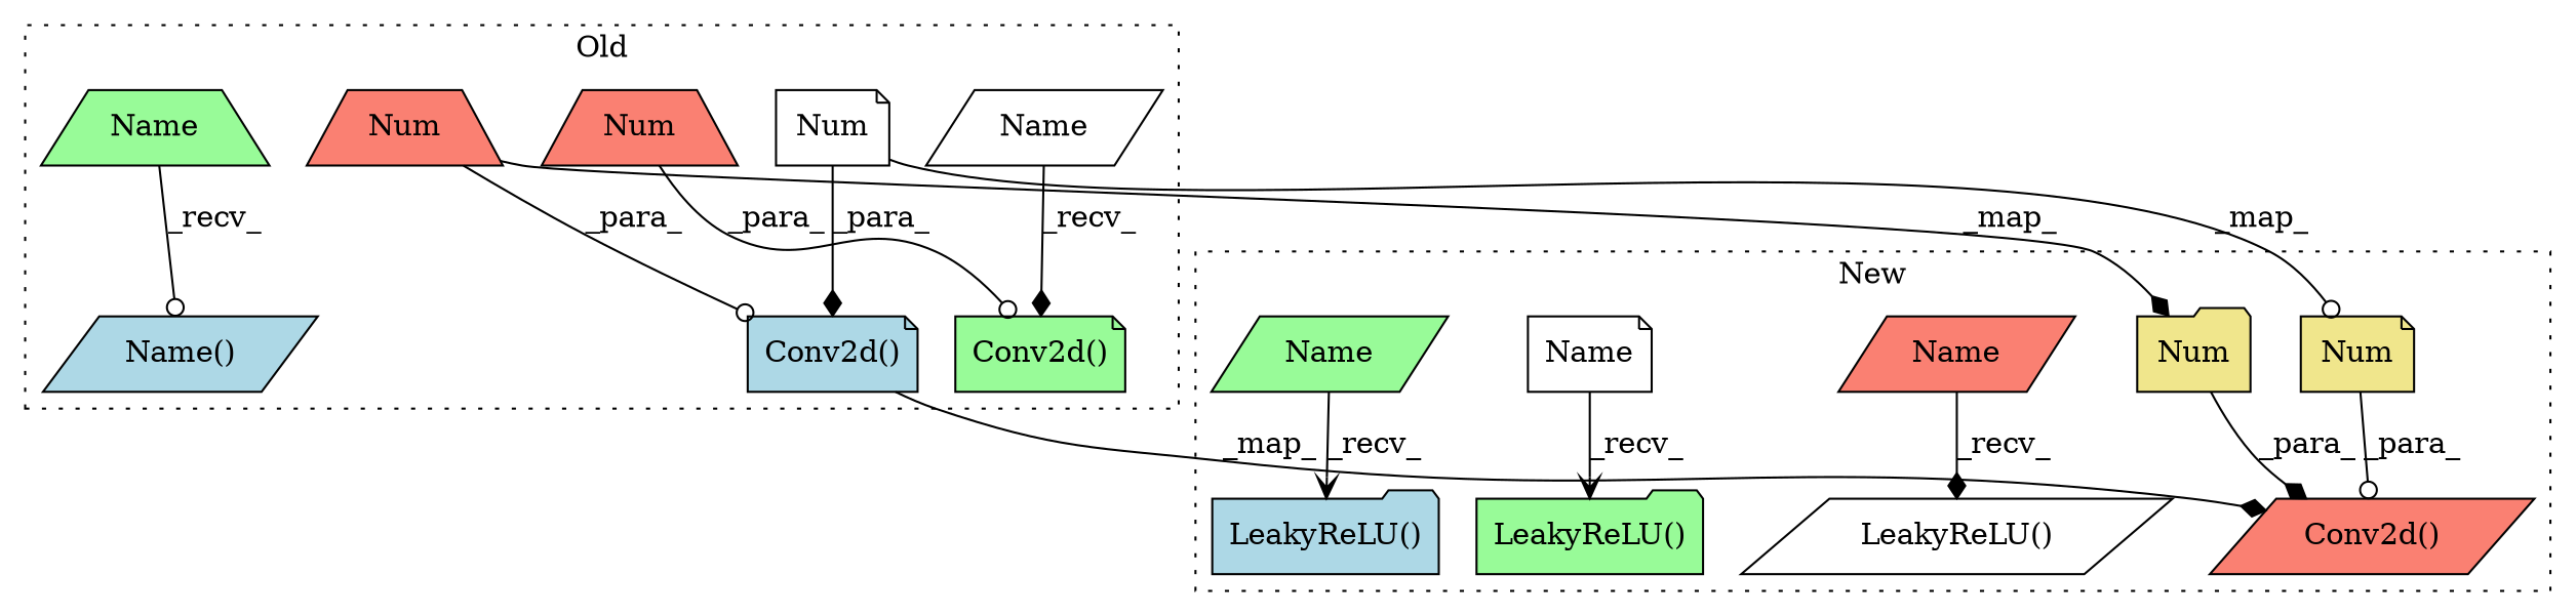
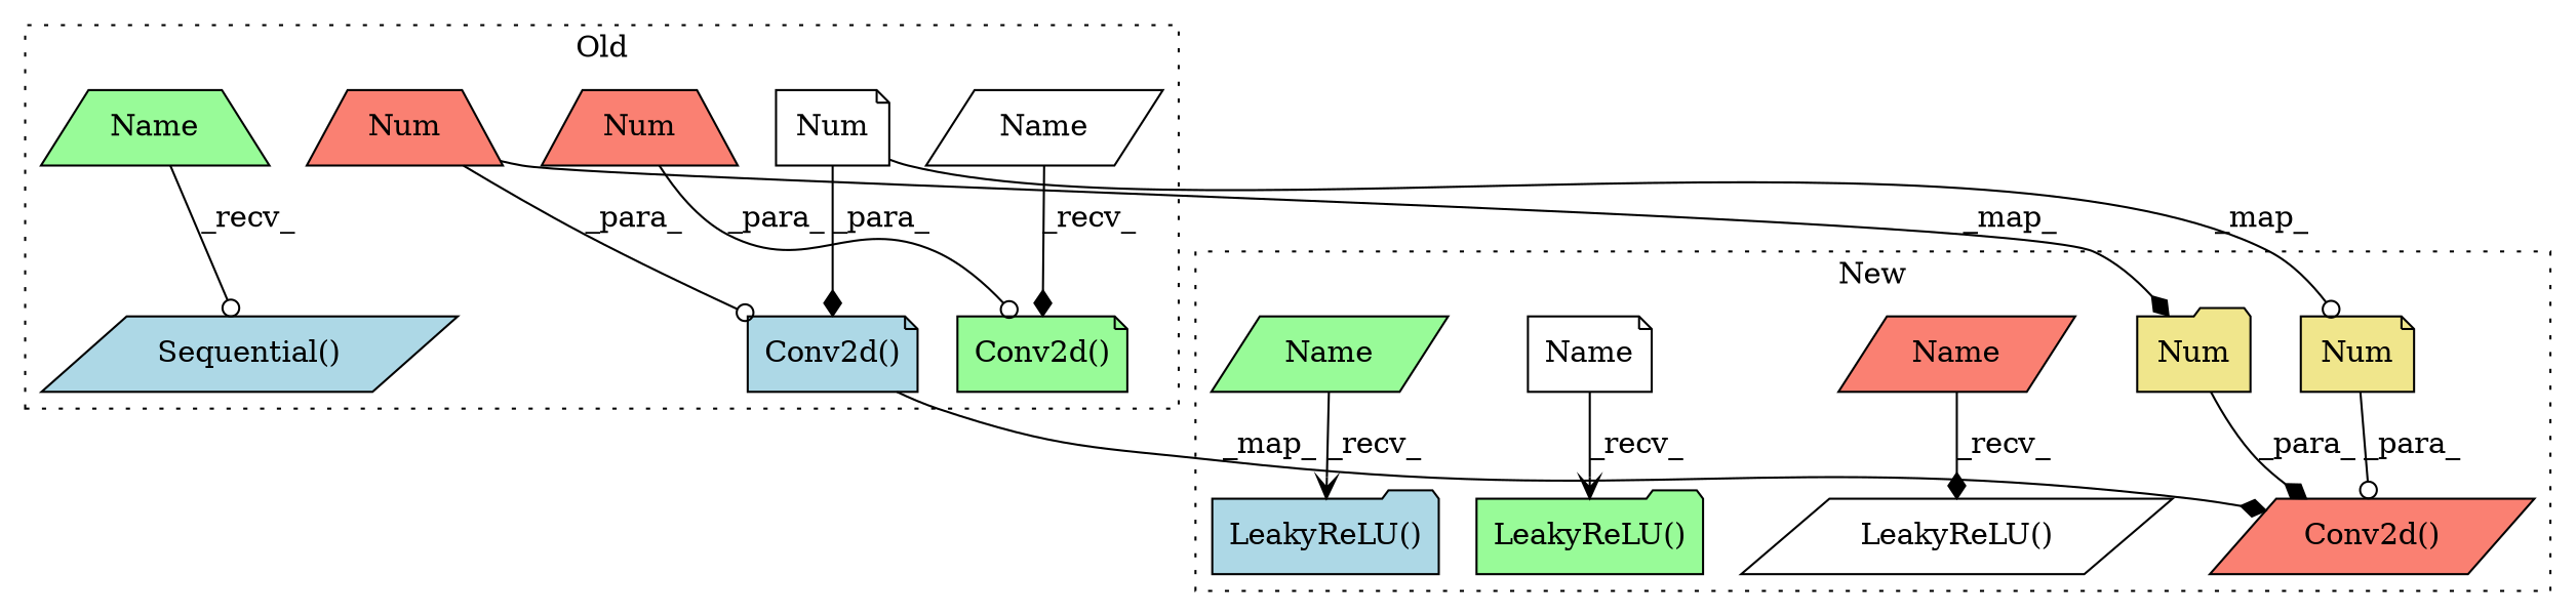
  digraph {
    fontname="DejaVu Serif"
    node [a=75 l=2 s=2616 shape=parallelogram style=filled fillcolor=palegreen fontname="DejaVu Serif"]
    edge [arrowhead=diamond fontname="DejaVu Serif"]
    n1 [l="10,1" label="Conv2d()" s="6799,6837" shape=note]
    n2 [a=76 l=1 label=Num s=6836 shape=trapezium fillcolor=salmon]
    n3 [l="10,1" label="Conv2d()" s="6605,6646" shape=note fillcolor=lightblue]
    n4 [a=76 l=1 label=Num s=6642 shape=trapezium fillcolor=salmon]
    n5 [a=76 l=1 label=Num s=6645 shape=note fillcolor=white]
-   n6 [l="14,6" label="Name()" s="6962,6977" fillcolor=lightblue]
+   n6 [l="14,6" label="Sequential()" s="6962,6977" fillcolor=lightblue]
    n7 [a=87 label=Name s=6799 fillcolor=white]
    n8 [a=87 label=Name s=6962 shape=trapezium]
    n9 [l=46 label="LeakyReLU()" shape=folder fillcolor=lightblue]
    n10 [l=46 label="LeakyReLU()" s=1878 shape=folder]
    n11 [l="10,49" label="Conv2d()" s="1396,1413" fillcolor=salmon]
    n12 [a=76 label=Num s=1406 shape=folder fillcolor=khaki]
    n13 [a=76 l=3 label=Num s=1410 shape=note fillcolor=khaki]
    n14 [l=46 label="LeakyReLU()" s=2247 fillcolor=white]
    n15 [a=87 label=Name s=2247 fillcolor=salmon]
    n16 [a=87 label=Name s=1878 shape=note fillcolor=white]
    n17 [a=87 label=Name]
    subgraph cluster_1 {
      label=Old
      style=dotted
      n1
      n2
      n3
      n4
      n5
      n6
      n7
      n8
    }
    subgraph cluster_2 {
      label=New
      style=dotted
      n9
      n10
      n11
      n12
      n13
      n14
      n15
      n16
      n17
    }
    n2 -> n1 [label=_para_ arrowhead=odot]
    n3 -> n11 [label=_map_]
    n4 -> n3 [label=_para_ arrowhead=odot]
    n4 -> n12 [label=_map_]
    n5 -> n3 [label=_para_]
    n5 -> n13 [label=_map_ arrowhead=odot]
    n7 -> n1 [label=_recv_]
    n8 -> n6 [label=_recv_ arrowhead=odot]
    n12 -> n11 [label=_para_]
    n13 -> n11 [label=_para_ arrowhead=odot]
    n15 -> n14 [label=_recv_]
    n16 -> n10 [label=_recv_ arrowhead=vee]
    n17 -> n9 [label=_recv_ arrowhead=vee]
  }
